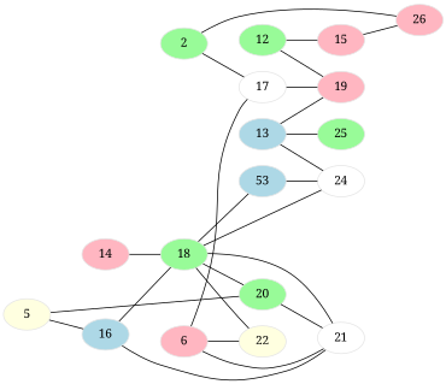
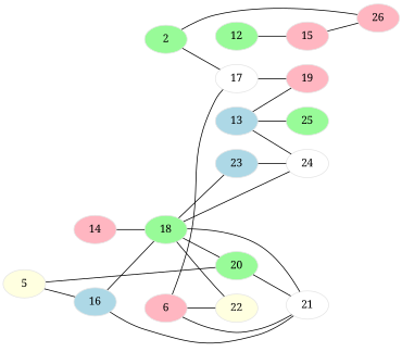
  graph {
    fontname="Noto Serif"
    rankdir=LR
    node [color=gray90 fillcolor=palegreen fontname="Noto Serif" style=filled]
    edge [fontname="Noto Serif" weight=1.0]
    2
    17 [fillcolor=white]
    26 [fillcolor=lightpink]
    19 [fillcolor=lightpink]
    5 [fillcolor=lightyellow]
    16 [fillcolor=lightblue]
    20
    18
    21 [fillcolor=white]
    6 [fillcolor=lightpink]
    22 [fillcolor=lightyellow]
    24 [fillcolor=white]
-   23 [fillcolor=lightblue label=53]
+   23 [fillcolor=lightblue]
    12
    15 [fillcolor=lightpink]
    13 [fillcolor=lightblue]
    25
    14 [fillcolor=lightpink]
    2 -- 17
    2 -- 26
    17 -- 19 [weight=2.0]
    5 -- 16
    5 -- 20
    16 -- 18
    16 -- 21
    20 -- 21
    18 -- 20
    18 -- 21
    18 -- 22
    18 -- 24
    18 -- 23 [weight=2.0]
    6 -- 17
    6 -- 21
    6 -- 22
    23 -- 24
-   12 -- 19
    12 -- 15
    15 -- 26
    13 -- 19
    13 -- 24
    13 -- 25
    14 -- 18
  }
